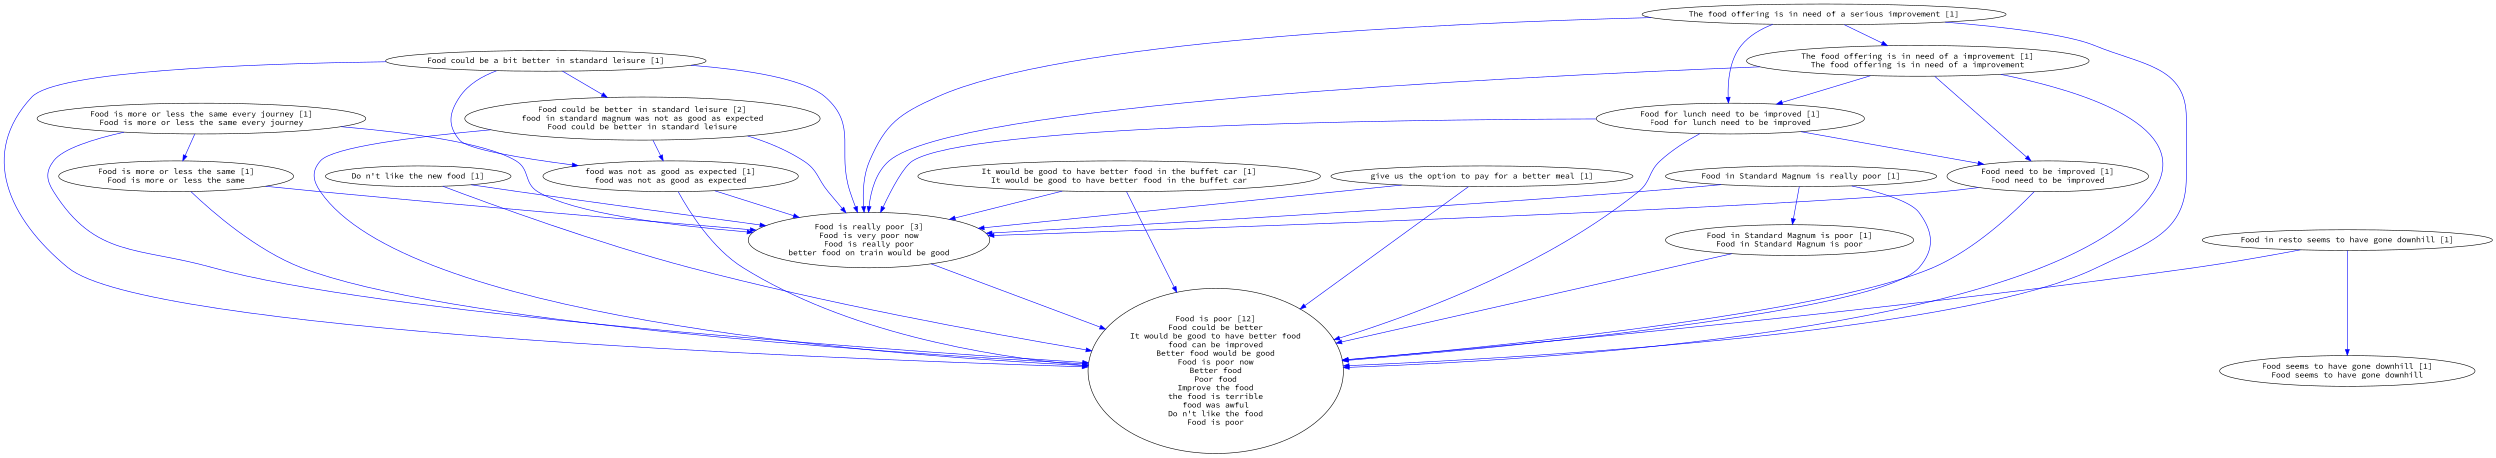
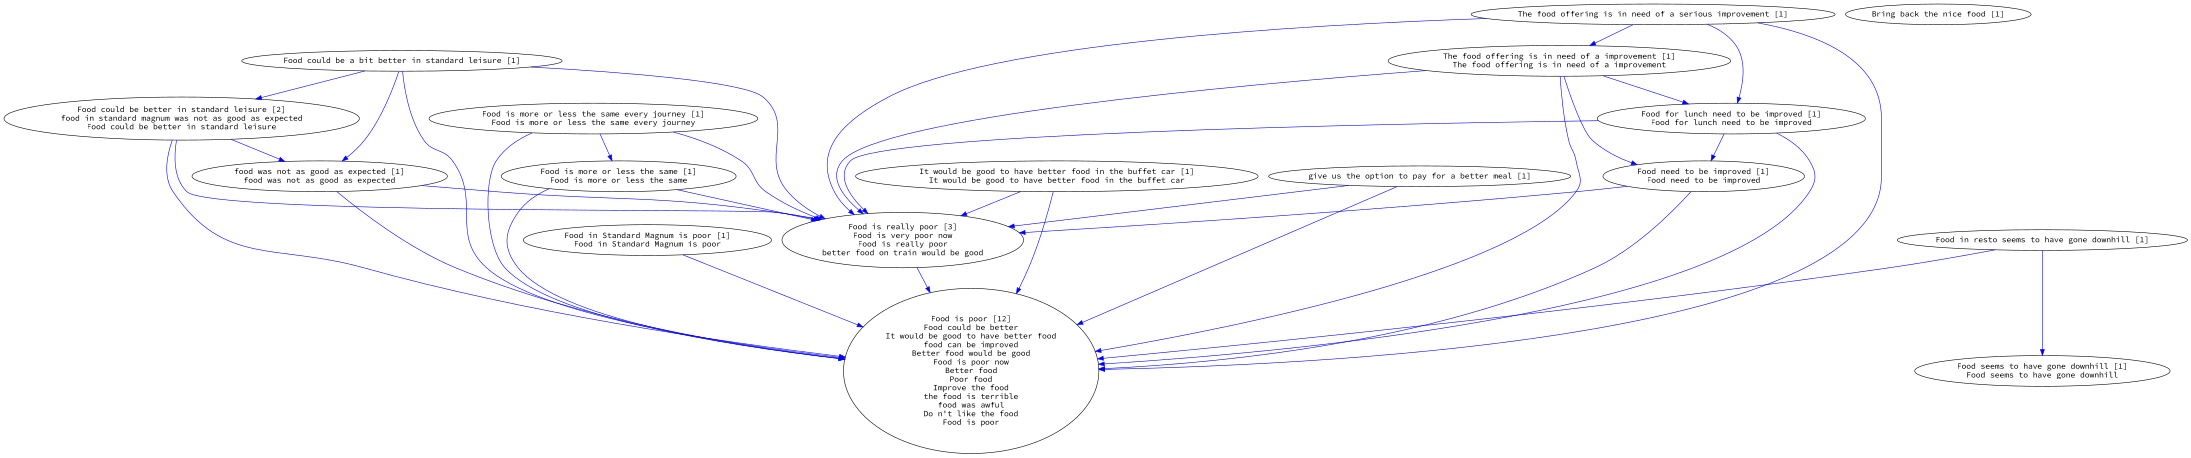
  digraph {
    fontname="Source Code Pro"
    node [fontname="Source Code Pro"]
    edge [color=blue fontname="Source Code Pro"]
    "Food is really poor [3]\nFood is very poor now\nFood is really poor\nbetter food on train would be good"
    "Food is poor [12]\nFood could be better\nIt would be good to have better food\nfood can be improved\nBetter food would be good\nFood is poor now\nBetter food\nPoor food\nImprove the food\nthe food is terrible\nfood was awful\nDo n't like the food\nFood is poor"
    "Food could be better in standard leisure [2]\nfood in standard magnum was not as good as expected\nFood could be better in standard leisure"
    "food was not as good as expected [1]\nfood was not as good as expected"
-   "Do n't like the new food [1]"
+   "Bring back the nice food [1]"
    "Food could be a bit better in standard leisure [1]"
    "Food for lunch need to be improved [1]\nFood for lunch need to be improved"
    "Food need to be improved [1]\nFood need to be improved"
-   "Food in Standard Magnum is really poor [1]"
    "Food in Standard Magnum is poor [1]\nFood in Standard Magnum is poor"
    "Food in resto seems to have gone downhill [1]"
    "Food seems to have gone downhill [1]\nFood seems to have gone downhill"
    "Food is more or less the same every journey [1]\nFood is more or less the same every journey"
    "Food is more or less the same [1]\nFood is more or less the same"
    "It would be good to have better food in the buffet car [1]\nIt would be good to have better food in the buffet car"
    "The food offering is in need of a serious improvement [1]"
    "The food offering is in need of a improvement [1]\nThe food offering is in need of a improvement"
    "give us the option to pay for a better meal [1]"
    "Food is really poor [3]\nFood is very poor now\nFood is really poor\nbetter food on train would be good" -> "Food is poor [12]\nFood could be better\nIt would be good to have better food\nfood can be improved\nBetter food would be good\nFood is poor now\nBetter food\nPoor food\nImprove the food\nthe food is terrible\nfood was awful\nDo n't like the food\nFood is poor"
    "Food could be better in standard leisure [2]\nfood in standard magnum was not as good as expected\nFood could be better in standard leisure" -> "Food is really poor [3]\nFood is very poor now\nFood is really poor\nbetter food on train would be good"
    "Food could be better in standard leisure [2]\nfood in standard magnum was not as good as expected\nFood could be better in standard leisure" -> "Food is poor [12]\nFood could be better\nIt would be good to have better food\nfood can be improved\nBetter food would be good\nFood is poor now\nBetter food\nPoor food\nImprove the food\nthe food is terrible\nfood was awful\nDo n't like the food\nFood is poor"
    "Food could be better in standard leisure [2]\nfood in standard magnum was not as good as expected\nFood could be better in standard leisure" -> "food was not as good as expected [1]\nfood was not as good as expected"
    "food was not as good as expected [1]\nfood was not as good as expected" -> "Food is really poor [3]\nFood is very poor now\nFood is really poor\nbetter food on train would be good"
    "food was not as good as expected [1]\nfood was not as good as expected" -> "Food is poor [12]\nFood could be better\nIt would be good to have better food\nfood can be improved\nBetter food would be good\nFood is poor now\nBetter food\nPoor food\nImprove the food\nthe food is terrible\nfood was awful\nDo n't like the food\nFood is poor"
-   "Do n't like the new food [1]" -> "Food is really poor [3]\nFood is very poor now\nFood is really poor\nbetter food on train would be good"
-   "Do n't like the new food [1]" -> "Food is poor [12]\nFood could be better\nIt would be good to have better food\nfood can be improved\nBetter food would be good\nFood is poor now\nBetter food\nPoor food\nImprove the food\nthe food is terrible\nfood was awful\nDo n't like the food\nFood is poor"
    "Food could be a bit better in standard leisure [1]" -> "Food is really poor [3]\nFood is very poor now\nFood is really poor\nbetter food on train would be good"
    "Food could be a bit better in standard leisure [1]" -> "Food is poor [12]\nFood could be better\nIt would be good to have better food\nfood can be improved\nBetter food would be good\nFood is poor now\nBetter food\nPoor food\nImprove the food\nthe food is terrible\nfood was awful\nDo n't like the food\nFood is poor"
    "Food could be a bit better in standard leisure [1]" -> "Food could be better in standard leisure [2]\nfood in standard magnum was not as good as expected\nFood could be better in standard leisure"
    "Food could be a bit better in standard leisure [1]" -> "food was not as good as expected [1]\nfood was not as good as expected"
    "Food for lunch need to be improved [1]\nFood for lunch need to be improved" -> "Food is really poor [3]\nFood is very poor now\nFood is really poor\nbetter food on train would be good"
    "Food for lunch need to be improved [1]\nFood for lunch need to be improved" -> "Food is poor [12]\nFood could be better\nIt would be good to have better food\nfood can be improved\nBetter food would be good\nFood is poor now\nBetter food\nPoor food\nImprove the food\nthe food is terrible\nfood was awful\nDo n't like the food\nFood is poor"
    "Food for lunch need to be improved [1]\nFood for lunch need to be improved" -> "Food need to be improved [1]\nFood need to be improved"
    "Food need to be improved [1]\nFood need to be improved" -> "Food is really poor [3]\nFood is very poor now\nFood is really poor\nbetter food on train would be good"
    "Food need to be improved [1]\nFood need to be improved" -> "Food is poor [12]\nFood could be better\nIt would be good to have better food\nfood can be improved\nBetter food would be good\nFood is poor now\nBetter food\nPoor food\nImprove the food\nthe food is terrible\nfood was awful\nDo n't like the food\nFood is poor"
-   "Food in Standard Magnum is really poor [1]" -> "Food is really poor [3]\nFood is very poor now\nFood is really poor\nbetter food on train would be good"
-   "Food in Standard Magnum is really poor [1]" -> "Food is poor [12]\nFood could be better\nIt would be good to have better food\nfood can be improved\nBetter food would be good\nFood is poor now\nBetter food\nPoor food\nImprove the food\nthe food is terrible\nfood was awful\nDo n't like the food\nFood is poor"
-   "Food in Standard Magnum is really poor [1]" -> "Food in Standard Magnum is poor [1]\nFood in Standard Magnum is poor"
    "Food in Standard Magnum is poor [1]\nFood in Standard Magnum is poor" -> "Food is poor [12]\nFood could be better\nIt would be good to have better food\nfood can be improved\nBetter food would be good\nFood is poor now\nBetter food\nPoor food\nImprove the food\nthe food is terrible\nfood was awful\nDo n't like the food\nFood is poor"
    "Food in resto seems to have gone downhill [1]" -> "Food is poor [12]\nFood could be better\nIt would be good to have better food\nfood can be improved\nBetter food would be good\nFood is poor now\nBetter food\nPoor food\nImprove the food\nthe food is terrible\nfood was awful\nDo n't like the food\nFood is poor"
    "Food in resto seems to have gone downhill [1]" -> "Food seems to have gone downhill [1]\nFood seems to have gone downhill"
    "Food is more or less the same every journey [1]\nFood is more or less the same every journey" -> "Food is really poor [3]\nFood is very poor now\nFood is really poor\nbetter food on train would be good"
    "Food is more or less the same every journey [1]\nFood is more or less the same every journey" -> "Food is poor [12]\nFood could be better\nIt would be good to have better food\nfood can be improved\nBetter food would be good\nFood is poor now\nBetter food\nPoor food\nImprove the food\nthe food is terrible\nfood was awful\nDo n't like the food\nFood is poor"
    "Food is more or less the same every journey [1]\nFood is more or less the same every journey" -> "Food is more or less the same [1]\nFood is more or less the same"
    "Food is more or less the same [1]\nFood is more or less the same" -> "Food is really poor [3]\nFood is very poor now\nFood is really poor\nbetter food on train would be good"
    "Food is more or less the same [1]\nFood is more or less the same" -> "Food is poor [12]\nFood could be better\nIt would be good to have better food\nfood can be improved\nBetter food would be good\nFood is poor now\nBetter food\nPoor food\nImprove the food\nthe food is terrible\nfood was awful\nDo n't like the food\nFood is poor"
    "It would be good to have better food in the buffet car [1]\nIt would be good to have better food in the buffet car" -> "Food is really poor [3]\nFood is very poor now\nFood is really poor\nbetter food on train would be good"
    "It would be good to have better food in the buffet car [1]\nIt would be good to have better food in the buffet car" -> "Food is poor [12]\nFood could be better\nIt would be good to have better food\nfood can be improved\nBetter food would be good\nFood is poor now\nBetter food\nPoor food\nImprove the food\nthe food is terrible\nfood was awful\nDo n't like the food\nFood is poor"
    "The food offering is in need of a serious improvement [1]" -> "Food is really poor [3]\nFood is very poor now\nFood is really poor\nbetter food on train would be good"
    "The food offering is in need of a serious improvement [1]" -> "Food is poor [12]\nFood could be better\nIt would be good to have better food\nfood can be improved\nBetter food would be good\nFood is poor now\nBetter food\nPoor food\nImprove the food\nthe food is terrible\nfood was awful\nDo n't like the food\nFood is poor"
    "The food offering is in need of a serious improvement [1]" -> "Food for lunch need to be improved [1]\nFood for lunch need to be improved"
    "The food offering is in need of a serious improvement [1]" -> "The food offering is in need of a improvement [1]\nThe food offering is in need of a improvement"
    "The food offering is in need of a improvement [1]\nThe food offering is in need of a improvement" -> "Food is really poor [3]\nFood is very poor now\nFood is really poor\nbetter food on train would be good"
    "The food offering is in need of a improvement [1]\nThe food offering is in need of a improvement" -> "Food is poor [12]\nFood could be better\nIt would be good to have better food\nfood can be improved\nBetter food would be good\nFood is poor now\nBetter food\nPoor food\nImprove the food\nthe food is terrible\nfood was awful\nDo n't like the food\nFood is poor"
    "The food offering is in need of a improvement [1]\nThe food offering is in need of a improvement" -> "Food for lunch need to be improved [1]\nFood for lunch need to be improved"
    "The food offering is in need of a improvement [1]\nThe food offering is in need of a improvement" -> "Food need to be improved [1]\nFood need to be improved"
    "give us the option to pay for a better meal [1]" -> "Food is really poor [3]\nFood is very poor now\nFood is really poor\nbetter food on train would be good"
    "give us the option to pay for a better meal [1]" -> "Food is poor [12]\nFood could be better\nIt would be good to have better food\nfood can be improved\nBetter food would be good\nFood is poor now\nBetter food\nPoor food\nImprove the food\nthe food is terrible\nfood was awful\nDo n't like the food\nFood is poor"
  }
